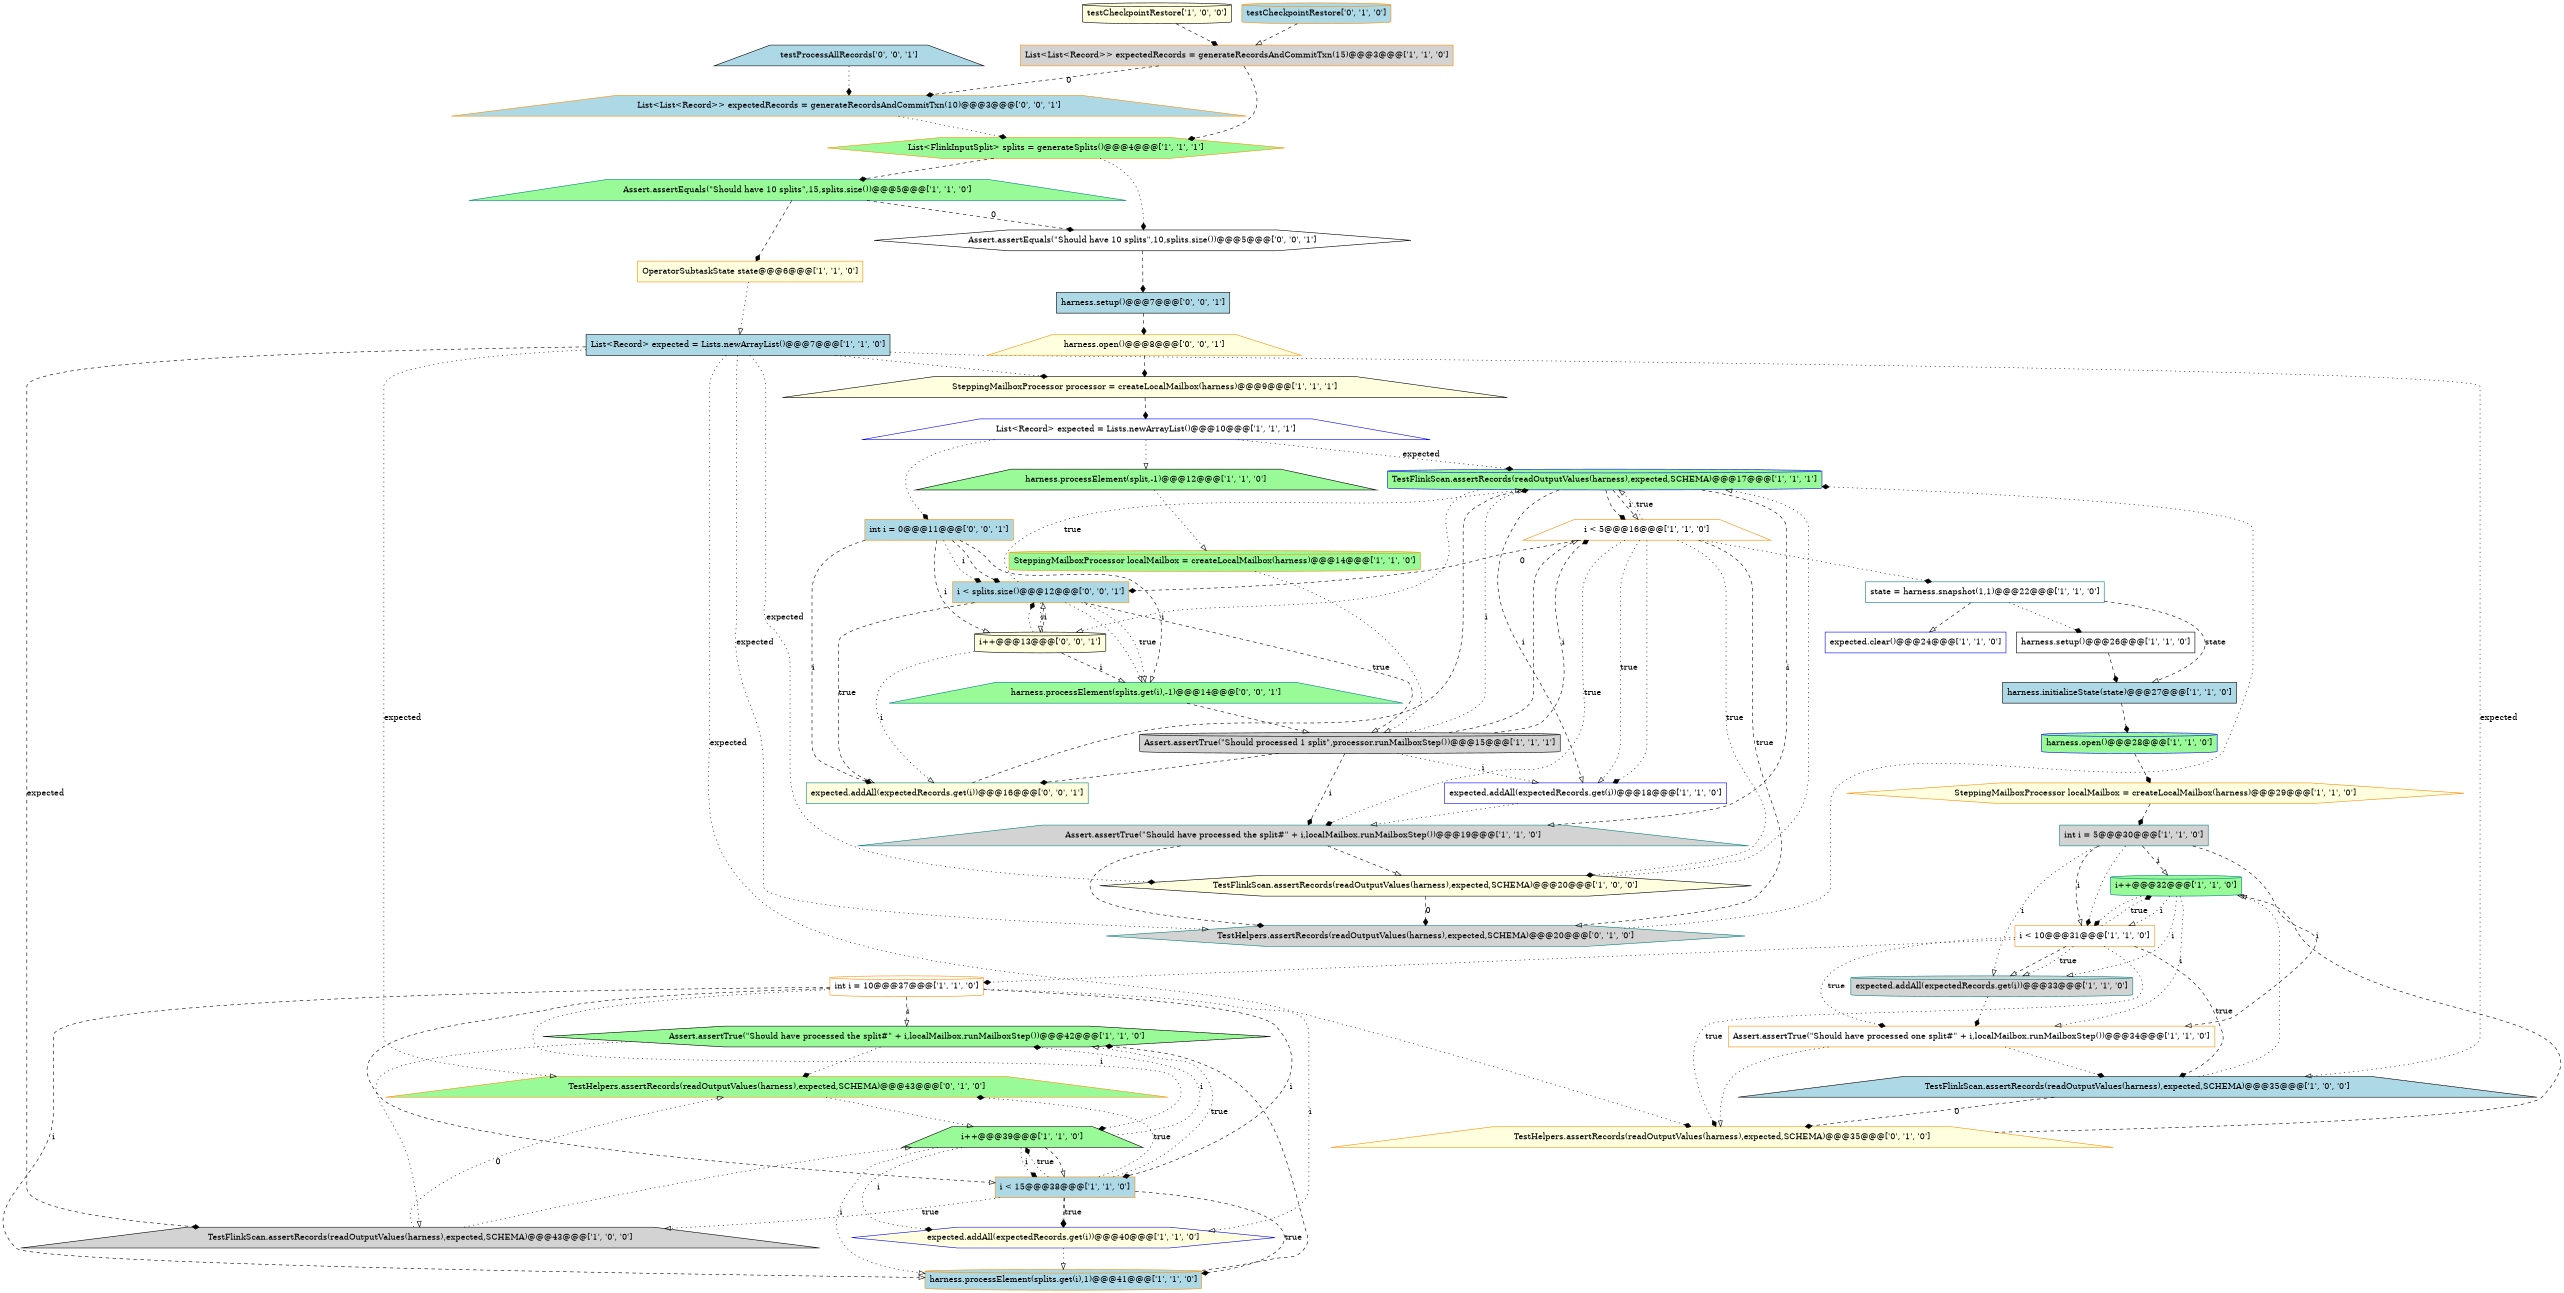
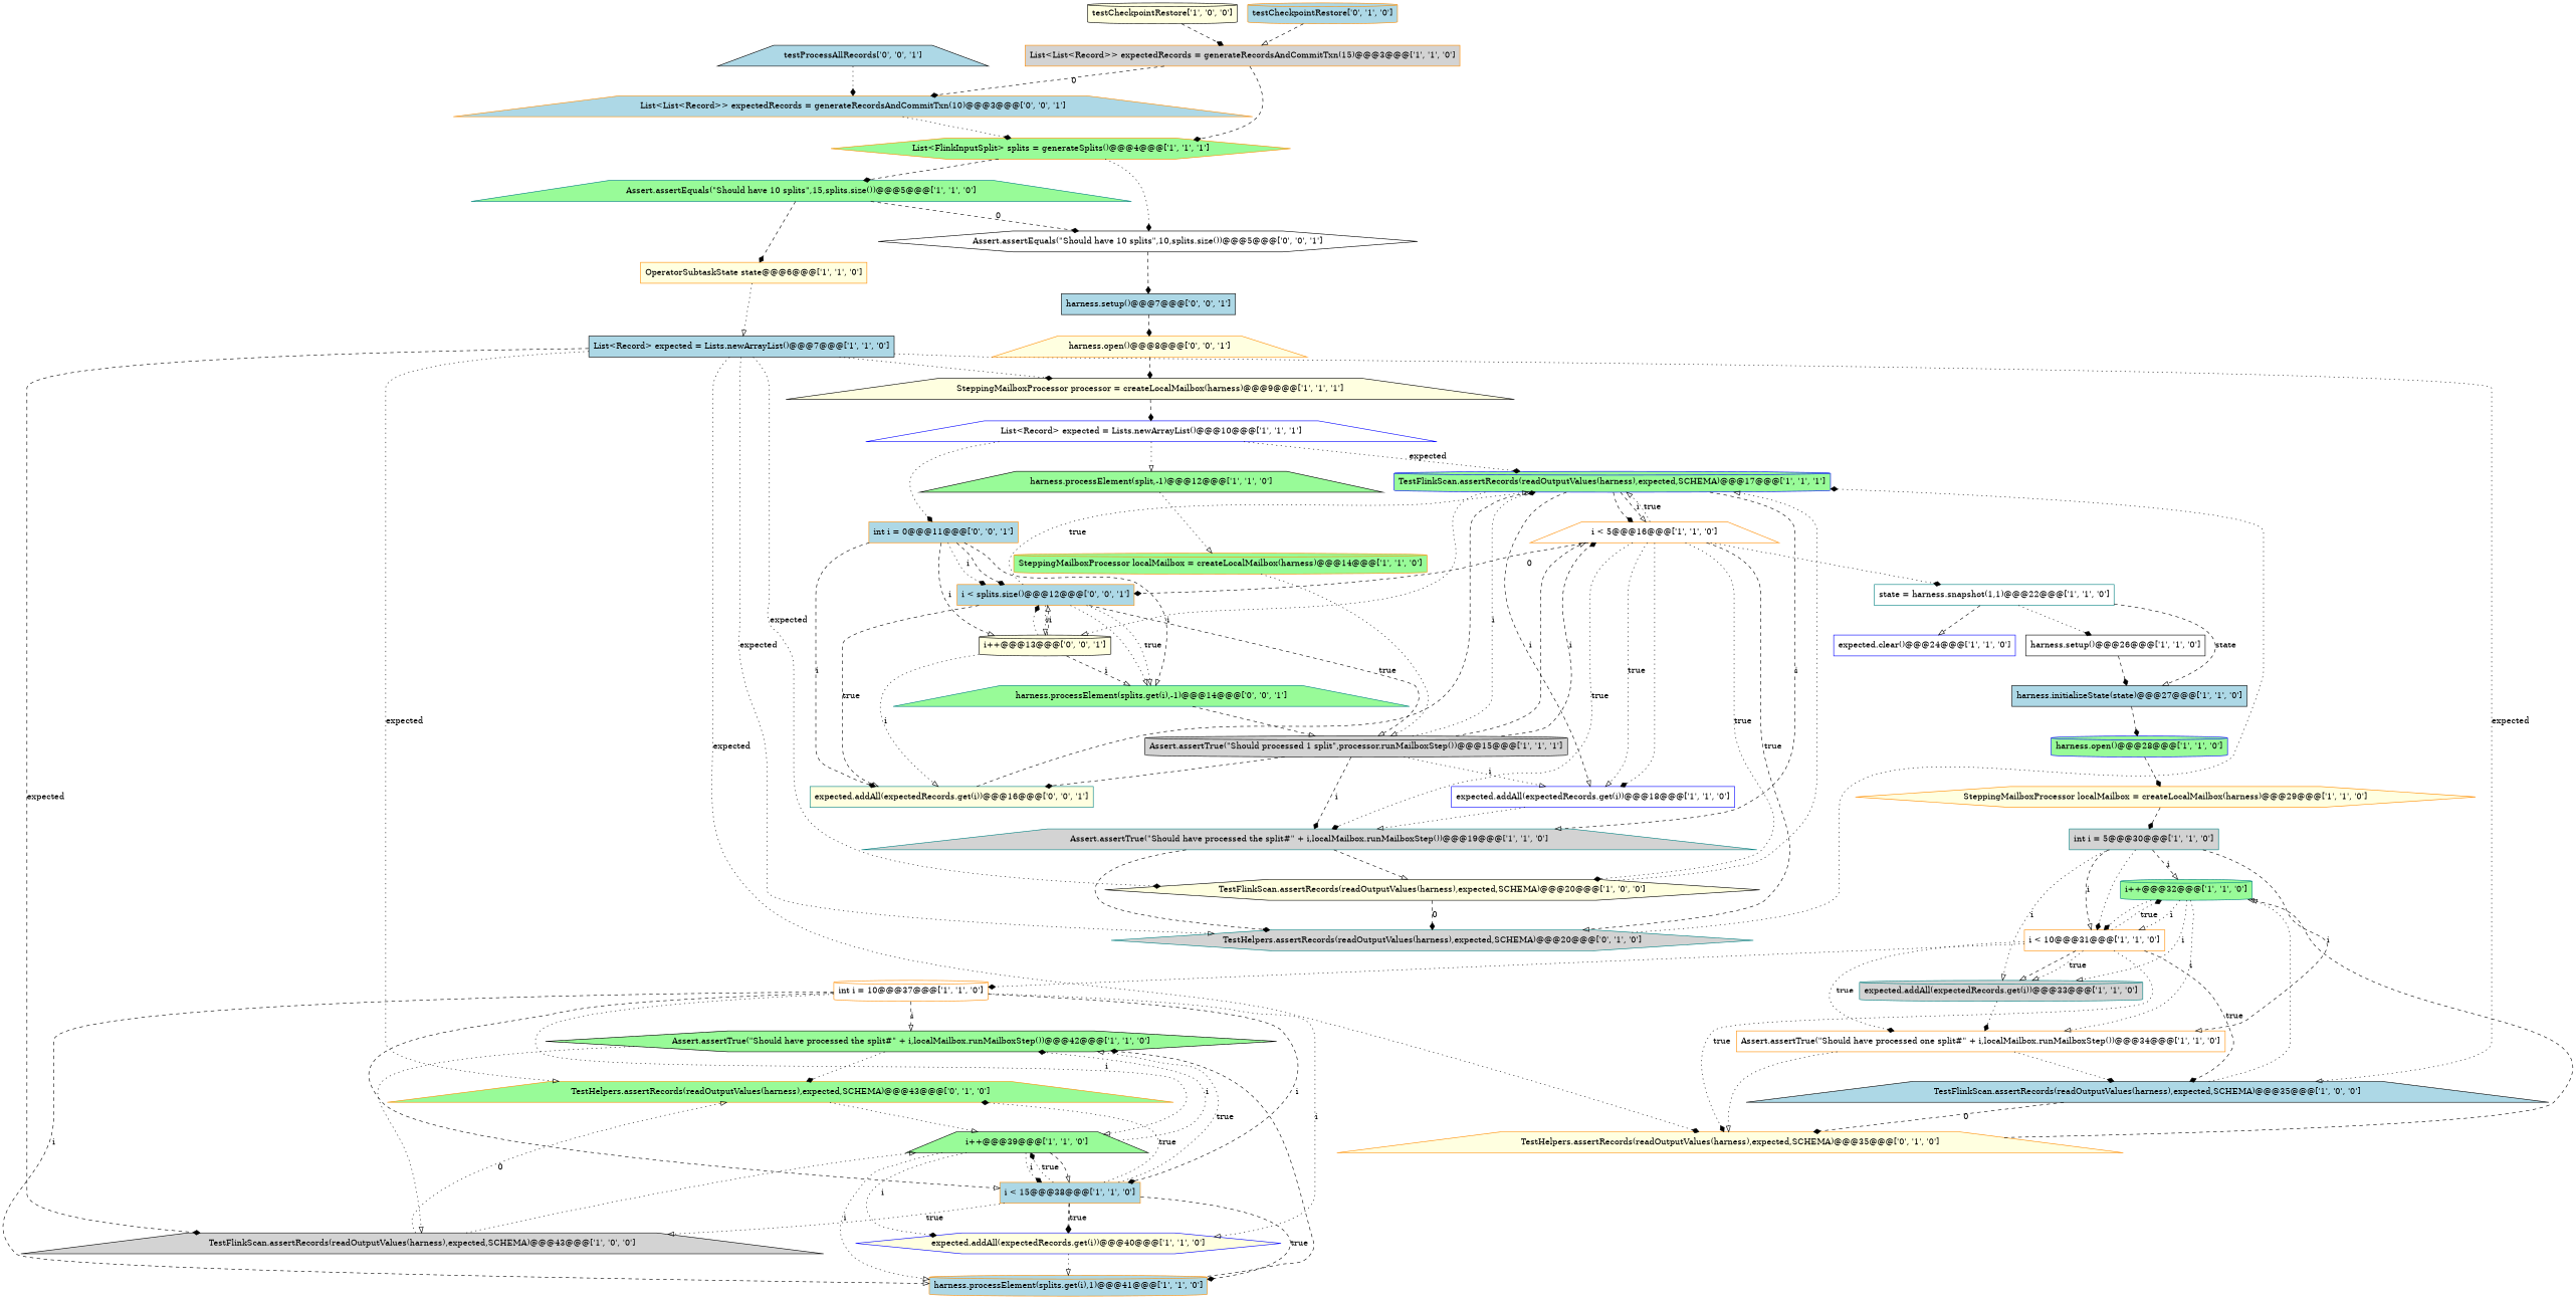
  digraph {
    node [color=darkorange fillcolor=lightblue shape=box style=filled]
    edge [arrowhead=diamond style=dotted]
    n1 [fillcolor=lightgrey label="List<List<Record>> expectedRecords = generateRecordsAndCommitTxn(15)@@@3@@@['1', '1', '0']"]
    n2 [label="List<List<Record>> expectedRecords = generateRecordsAndCommitTxn(10)@@@3@@@['0', '0', '1']" shape=trapezium]
    n3 [fillcolor=palegreen label="List<FlinkInputSplit> splits = generateSplits()@@@4@@@['1', '1', '1']" shape=hexagon]
    n4 [color=teal fillcolor=palegreen label="Assert.assertEquals(\"Should have 10 splits\",15,splits.size())@@@5@@@['1', '1', '0']" shape=trapezium]
    n5 [color=black fillcolor=white label="Assert.assertEquals(\"Should have 10 splits\",10,splits.size())@@@5@@@['0', '0', '1']" shape=hexagon]
    n6 [color=teal fillcolor=palegreen label="i++@@@32@@@['1', '1', '0']" shape=cylinder]
    n7 [color=teal fillcolor=lightgrey label="expected.addAll(expectedRecords.get(i))@@@33@@@['1', '1', '0']" shape=cylinder]
    n8 [fillcolor=white label="i < 10@@@31@@@['1', '1', '0']"]
    n9 [fillcolor=white label="Assert.assertTrue(\"Should have processed one split#\" + i,localMailbox.runMailboxStep())@@@34@@@['1', '1', '0']"]
    n10 [color=black label="TestFlinkScan.assertRecords(readOutputValues(harness),expected,SCHEMA)@@@35@@@['1', '0', '0']" shape=trapezium]
    n11 [fillcolor=lightyellow label="TestHelpers.assertRecords(readOutputValues(harness),expected,SCHEMA)@@@35@@@['0', '1', '0']" shape=trapezium]
    n12 [fillcolor=white label="int i = 10@@@37@@@['1', '1', '0']" shape=cylinder]
    n13 [color=teal fillcolor=palegreen label="harness.processElement(splits.get(i),-1)@@@14@@@['0', '0', '1']" shape=trapezium]
    n14 [color=black fillcolor=lightgrey label="Assert.assertTrue(\"Should processed 1 split\",processor.runMailboxStep())@@@15@@@['1', '1', '1']" shape=cylinder]
    n15 [color=blue fillcolor=white label="expected.addAll(expectedRecords.get(i))@@@18@@@['1', '1', '0']"]
    n16 [color=teal fillcolor=lightgrey label="Assert.assertTrue(\"Should have processed the split#\" + i,localMailbox.runMailboxStep())@@@19@@@['1', '1', '0']" shape=trapezium]
    n17 [color=blue fillcolor=palegreen label="TestFlinkScan.assertRecords(readOutputValues(harness),expected,SCHEMA)@@@17@@@['1', '1', '1']" shape=cylinder]
    n18 [fillcolor=white label="i < 5@@@16@@@['1', '1', '0']" shape=trapezium]
    n19 [color=teal fillcolor=lightyellow label="expected.addAll(expectedRecords.get(i))@@@16@@@['0', '0', '1']"]
    n20 [color=black fillcolor=lightyellow label="TestFlinkScan.assertRecords(readOutputValues(harness),expected,SCHEMA)@@@20@@@['1', '0', '0']" shape=hexagon]
    n21 [color=teal fillcolor=lightgrey label="TestHelpers.assertRecords(readOutputValues(harness),expected,SCHEMA)@@@20@@@['0', '1', '0']" shape=hexagon]
    n22 [color=black fillcolor=lightyellow label="SteppingMailboxProcessor processor = createLocalMailbox(harness)@@@9@@@['1', '1', '1']" shape=trapezium]
    n23 [color=blue fillcolor=white label="List<Record> expected = Lists.newArrayList()@@@10@@@['1', '1', '1']" shape=trapezium]
    n24 [label="int i = 0@@@11@@@['0', '0', '1']"]
    n25 [color=black fillcolor=palegreen label="harness.processElement(split,-1)@@@12@@@['1', '1', '0']" shape=trapezium]
    n26 [color=black fillcolor=lightyellow label="i++@@@13@@@['0', '0', '1']" shape=cylinder]
    n27 [color=teal fillcolor=white label="state = harness.snapshot(1,1)@@@22@@@['1', '1', '0']"]
    n28 [label="i < splits.size()@@@12@@@['0', '0', '1']"]
    n29 [color=black fillcolor=palegreen label="Assert.assertTrue(\"Should have processed the split#\" + i,localMailbox.runMailboxStep())@@@42@@@['1', '1', '0']" shape=hexagon]
    n30 [fillcolor=palegreen label="TestHelpers.assertRecords(readOutputValues(harness),expected,SCHEMA)@@@43@@@['0', '1', '0']" shape=trapezium]
    n31 [color=black fillcolor=lightgrey label="TestFlinkScan.assertRecords(readOutputValues(harness),expected,SCHEMA)@@@43@@@['1', '0', '0']" shape=trapezium]
    n32 [color=black fillcolor=palegreen label="i++@@@39@@@['1', '1', '0']" shape=trapezium]
    n33 [color=black label="harness.initializeState(state)@@@27@@@['1', '1', '0']"]
    n34 [color=blue fillcolor=white label="expected.clear()@@@24@@@['1', '1', '0']"]
    n35 [color=black fillcolor=white label="harness.setup()@@@26@@@['1', '1', '0']"]
    n36 [color=blue fillcolor=lightyellow label="expected.addAll(expectedRecords.get(i))@@@40@@@['1', '1', '0']" shape=hexagon]
    n37 [label="harness.processElement(splits.get(i),1)@@@41@@@['1', '1', '0']" shape=cylinder]
    n38 [label="i < 15@@@38@@@['1', '1', '0']"]
    n39 [color=blue fillcolor=palegreen label="harness.open()@@@28@@@['1', '1', '0']" shape=cylinder]
    n40 [fillcolor=lightyellow label="SteppingMailboxProcessor localMailbox = createLocalMailbox(harness)@@@29@@@['1', '1', '0']" shape=hexagon]
    n41 [color=black label="List<Record> expected = Lists.newArrayList()@@@7@@@['1', '1', '0']"]
    n42 [color=black label="testProcessAllRecords['0', '0', '1']" shape=trapezium]
    n43 [color=teal fillcolor=lightgrey label="int i = 5@@@30@@@['1', '1', '0']"]
    n44 [fillcolor=palegreen label="SteppingMailboxProcessor localMailbox = createLocalMailbox(harness)@@@14@@@['1', '1', '0']" shape=cylinder]
    n45 [fillcolor=lightyellow label="OperatorSubtaskState state@@@6@@@['1', '1', '0']"]
    n46 [color=black label="harness.setup()@@@7@@@['0', '0', '1']"]
    n47 [fillcolor=lightyellow label="harness.open()@@@8@@@['0', '0', '1']" shape=trapezium]
    n48 [color=black fillcolor=lightyellow label="testCheckpointRestore['1', '0', '0']" shape=cylinder]
    n49 [label="testCheckpointRestore['0', '1', '0']" shape=cylinder]
    n1 -> n2 [label=0 style=dashed]
    n1 -> n3 [style=dashed]
    n2 -> n3
    n3 -> n4 [style=dashed]
    n3 -> n5
    n4 -> n5 [label=0 style=dashed]
    n4 -> n45 [style=dashed]
    n5 -> n46 [style=dashed]
    n6 -> n7 [arrowhead=onormal label=i]
    n6 -> n8 [arrowhead=onormal label=i]
    n6 -> n8
    n6 -> n9 [arrowhead=onormal label=i]
    n7 -> n9
    n8 -> n6 [label=true]
    n8 -> n7 [arrowhead=onormal style=dashed]
    n8 -> n7 [arrowhead=onormal label=true]
    n8 -> n9 [label=true]
    n8 -> n10 [label=true style=dashed]
    n8 -> n11 [label=true]
    n8 -> n12
    n9 -> n10
    n9 -> n11 [arrowhead=onormal]
    n10 -> n6 [arrowhead=onormal]
    n10 -> n11 [label=0 style=dashed]
    n11 -> n6 [arrowhead=onormal style=dashed]
    n12 -> n29 [arrowhead=onormal label=i style=dashed]
-   n12 -> n32 [label=i]
+   n12 -> n32 [arrowhead=onormal label=i]
    n12 -> n36 [arrowhead=onormal label=i]
    n12 -> n37 [arrowhead=onormal label=i style=dashed]
    n12 -> n38 [arrowhead=onormal style=dashed]
    n12 -> n38 [label=i style=dashed]
    n13 -> n14 [arrowhead=onormal style=dashed]
    n14 -> n15 [arrowhead=onormal label=i]
    n14 -> n16 [label=i style=dashed]
    n14 -> n17 [label=i]
    n14 -> n18 [label=i style=dashed]
    n14 -> n18 [arrowhead=onormal style=dashed]
    n14 -> n19 [style=dashed]
    n15 -> n16 [arrowhead=onormal]
    n16 -> n20 [arrowhead=onormal style=dashed]
    n16 -> n21 [style=dashed]
    n17 -> n15 [arrowhead=onormal label=i style=dashed]
    n17 -> n16 [arrowhead=onormal label=i style=dashed]
    n17 -> n18 [style=dashed]
    n17 -> n18 [arrowhead=onormal label=i style=dashed]
    n17 -> n26 [arrowhead=onormal]
    n18 -> n15
    n18 -> n15 [arrowhead=onormal label=true]
    n18 -> n16 [label=true]
    n18 -> n17 [arrowhead=onormal label=true]
    n18 -> n20 [label=true]
    n18 -> n21 [arrowhead=onormal label=true style=dashed]
    n18 -> n27
    n18 -> n28 [label=0 style=dashed]
    n19 -> n17 [arrowhead=onormal style=dashed]
    n20 -> n17 [arrowhead=onormal]
    n20 -> n21 [label=0 style=dashed]
    n21 -> n17
    n22 -> n23 [style=dashed]
    n23 -> n17 [label=expected]
    n23 -> n24
    n23 -> n25 [arrowhead=onormal]
    n24 -> n13 [arrowhead=onormal label=i style=dashed]
    n24 -> n19 [label=i style=dashed]
    n24 -> n26 [arrowhead=onormal label=i style=dashed]
    n24 -> n28 [style=dashed]
    n24 -> n28 [label=i]
    n25 -> n44 [arrowhead=onormal]
    n26 -> n13 [arrowhead=onormal label=i style=dashed]
    n26 -> n19 [arrowhead=onormal label=i]
    n26 -> n28 [arrowhead=onormal label=i style=dashed]
    n26 -> n28
    n27 -> n33 [arrowhead=onormal label=state style=dashed]
    n27 -> n34 [arrowhead=onormal style=dashed]
    n27 -> n35
    n28 -> n13 [arrowhead=onormal]
    n28 -> n13 [arrowhead=onormal label=true]
    n28 -> n14 [arrowhead=onormal label=true style=dashed]
    n28 -> n17 [arrowhead=onormal label=true]
    n28 -> n19 [arrowhead=onormal label=true style=dashed]
    n28 -> n26 [arrowhead=onormal label=i]
    n29 -> n30
    n29 -> n31 [arrowhead=onormal]
    n30 -> n32 [arrowhead=onormal]
    n31 -> n30 [arrowhead=onormal label=0]
    n31 -> n32 [arrowhead=onormal]
    n32 -> n29 [label=i]
    n32 -> n36 [label=i]
    n32 -> n37 [arrowhead=onormal label=i]
    n32 -> n38 [arrowhead=onormal style=dashed]
    n32 -> n38 [label=i]
    n33 -> n39 [style=dashed]
    n35 -> n33 [style=dashed]
    n36 -> n37 [arrowhead=onormal]
    n37 -> n29 [style=dashed]
    n38 -> n29 [arrowhead=onormal label=true]
    n38 -> n30 [label=true]
    n38 -> n31 [arrowhead=onormal label=true]
    n38 -> n32 [label=true]
    n38 -> n36 [label=true style=dashed]
    n38 -> n36 [style=dashed]
    n38 -> n37 [label=true style=dashed]
    n39 -> n40 [style=dashed]
    n40 -> n43 [style=dashed]
    n41 -> n10 [arrowhead=onormal label=expected]
    n41 -> n11 [label=expected]
    n41 -> n20 [label=expected]
    n41 -> n21 [arrowhead=onormal label=expected]
    n41 -> n22
    n41 -> n30 [arrowhead=onormal label=expected]
    n41 -> n31 [label=expected style=dashed]
    n42 -> n2
    n43 -> n6 [arrowhead=onormal label=i style=dashed]
    n43 -> n7 [arrowhead=onormal label=i]
    n43 -> n8 [arrowhead=onormal label=i style=dashed]
    n43 -> n8
    n43 -> n9 [arrowhead=onormal label=i style=dashed]
    n44 -> n14 [arrowhead=onormal]
    n45 -> n41 [arrowhead=onormal]
    n46 -> n47 [style=dashed]
    n47 -> n22 [style=dashed]
    n48 -> n1 [style=dashed]
    n49 -> n1 [arrowhead=onormal style=dashed]
  }
